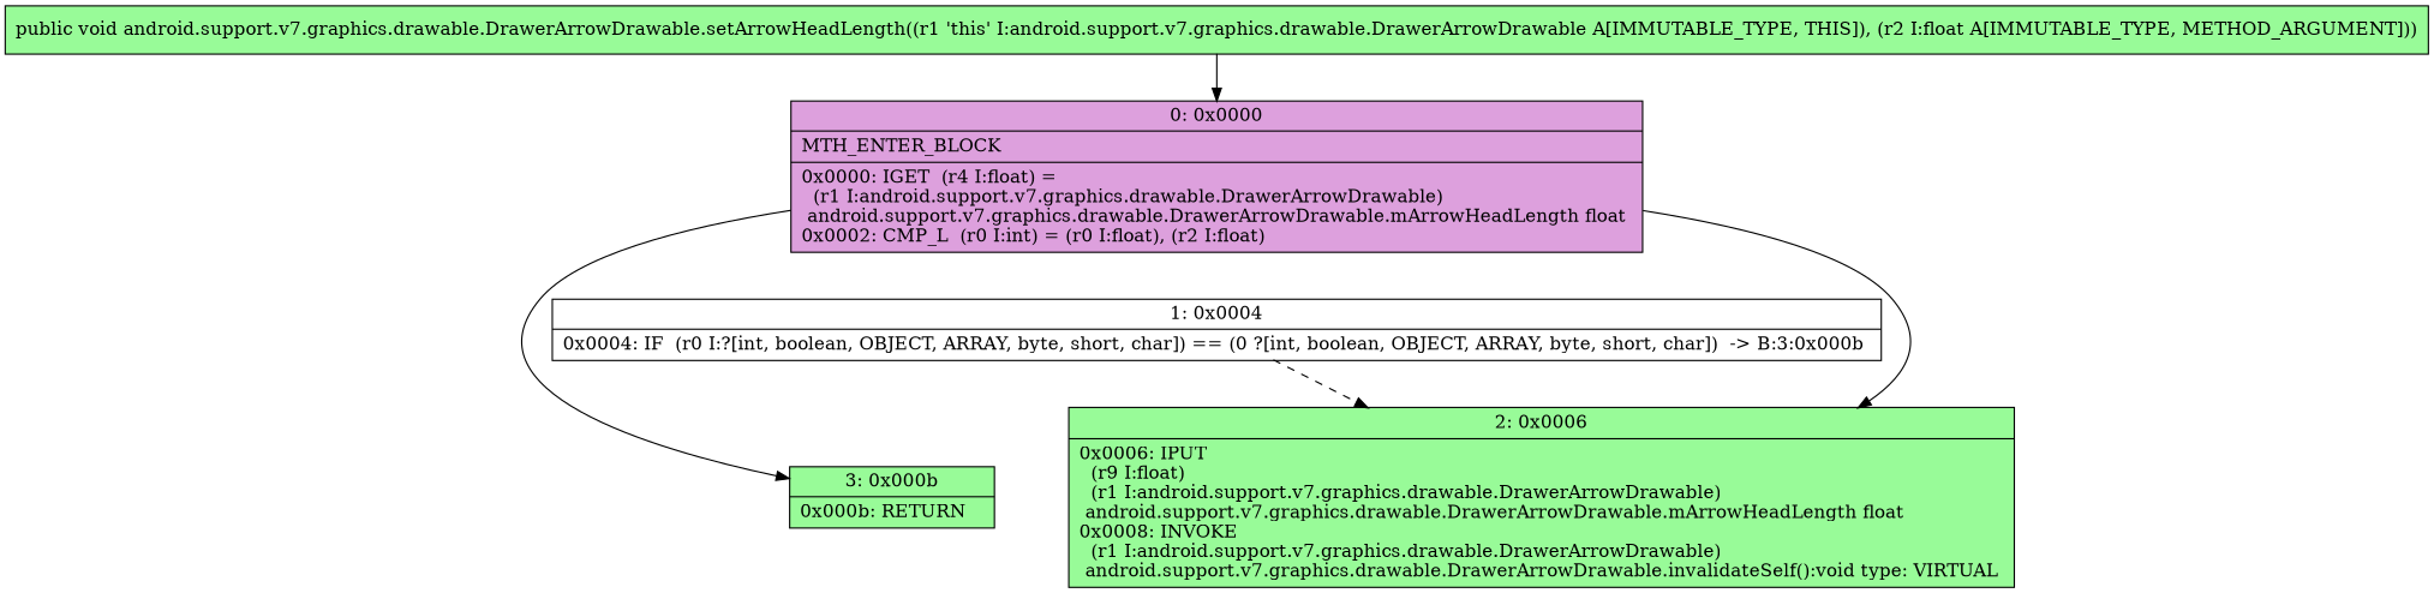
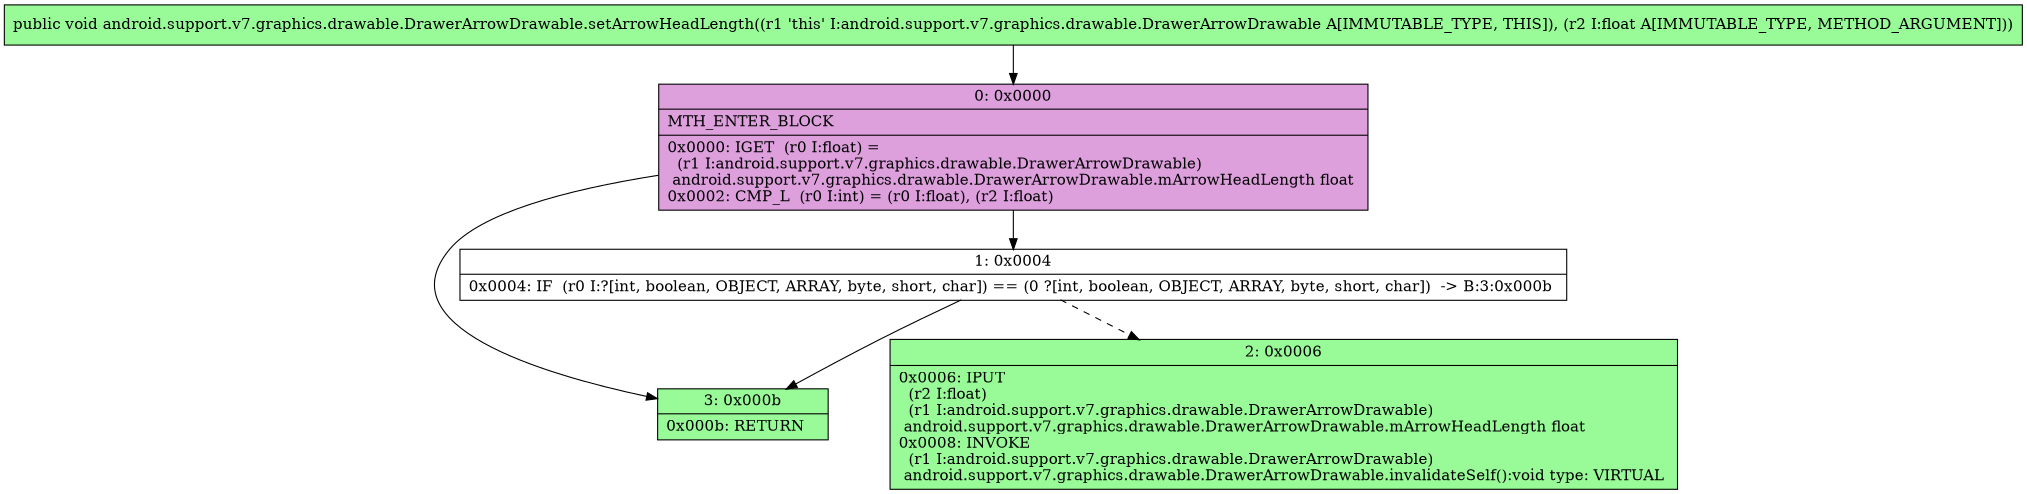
  digraph {
    node [fillcolor=palegreen shape=record style=filled]
-   n1 [fillcolor=plum label="{0\:\ 0x0000|MTH_ENTER_BLOCK\l|0x0000: IGET  (r4 I:float) = \l  (r1 I:android.support.v7.graphics.drawable.DrawerArrowDrawable)\l android.support.v7.graphics.drawable.DrawerArrowDrawable.mArrowHeadLength float \l0x0002: CMP_L  (r0 I:int) = (r0 I:float), (r2 I:float) \l}"]
+   n1 [fillcolor=plum label="{0\:\ 0x0000|MTH_ENTER_BLOCK\l|0x0000: IGET  (r0 I:float) = \l  (r1 I:android.support.v7.graphics.drawable.DrawerArrowDrawable)\l android.support.v7.graphics.drawable.DrawerArrowDrawable.mArrowHeadLength float \l0x0002: CMP_L  (r0 I:int) = (r0 I:float), (r2 I:float) \l}"]
    n2 [fillcolor=white label="{1\:\ 0x0004|0x0004: IF  (r0 I:?[int, boolean, OBJECT, ARRAY, byte, short, char]) == (0 ?[int, boolean, OBJECT, ARRAY, byte, short, char])  \-\> B:3:0x000b \l}"]
    n3 [label="{3\:\ 0x000b|0x000b: RETURN   \l}"]
-   n4 [label="{2\:\ 0x0006|0x0006: IPUT  \l  (r9 I:float)\l  (r1 I:android.support.v7.graphics.drawable.DrawerArrowDrawable)\l android.support.v7.graphics.drawable.DrawerArrowDrawable.mArrowHeadLength float \l0x0008: INVOKE  \l  (r1 I:android.support.v7.graphics.drawable.DrawerArrowDrawable)\l android.support.v7.graphics.drawable.DrawerArrowDrawable.invalidateSelf():void type: VIRTUAL \l}"]
+   n4 [label="{2\:\ 0x0006|0x0006: IPUT  \l  (r2 I:float)\l  (r1 I:android.support.v7.graphics.drawable.DrawerArrowDrawable)\l android.support.v7.graphics.drawable.DrawerArrowDrawable.mArrowHeadLength float \l0x0008: INVOKE  \l  (r1 I:android.support.v7.graphics.drawable.DrawerArrowDrawable)\l android.support.v7.graphics.drawable.DrawerArrowDrawable.invalidateSelf():void type: VIRTUAL \l}"]
    n5 [label="{public void android.support.v7.graphics.drawable.DrawerArrowDrawable.setArrowHeadLength((r1 'this' I:android.support.v7.graphics.drawable.DrawerArrowDrawable A[IMMUTABLE_TYPE, THIS]), (r2 I:float A[IMMUTABLE_TYPE, METHOD_ARGUMENT])) }"]
-   n1 -> n4
+   n1 -> n2
    n1 -> n3
+   n2 -> n3
    n2 -> n4 [style=dashed]
    n5 -> n1
  }
